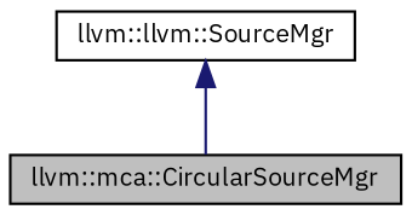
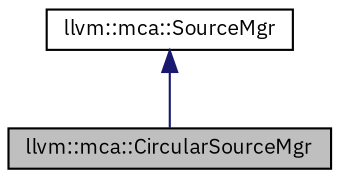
  digraph {
    fontname="IBM Plex Sans"
    node [color=black fontname="IBM Plex Sans" fontsize=10 shape=record]
    n1 [fillcolor=grey75 fontcolor=black height=0.2 label="llvm::mca::CircularSourceMgr" style=filled width=0.4]
-   n2 [height=0.2 label="llvm::llvm::SourceMgr" width=0.4]
+   n2 [height=0.2 label="llvm::mca::SourceMgr" width=0.4]
    n2 -> n1 [color=midnightblue dir=back fontname="IBM Plex Sans" fontsize=10 labelfontname=Helvetica labelfontsize=10 style=solid]
  }
